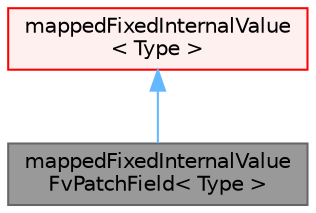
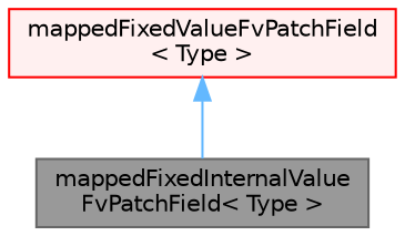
  digraph {
    node [fontname=Helvetica fontsize=10 shape=box style=filled]
    n1 [color=gray40 fillcolor=grey60 fontcolor=black height=0.2 label="mappedFixedInternalValue\lFvPatchField\< Type \>" width=0.4]
-   n2 [color=red fillcolor="#FFF0F0" height=0.2 label="mappedFixedInternalValue\l\< Type \>" width=0.4]
+   n2 [color=red fillcolor="#FFF0F0" height=0.2 label="mappedFixedValueFvPatchField\l\< Type \>" width=0.4]
    n2 -> n1 [color=steelblue1 dir=back fontname=Helvetica fontsize=10 labelfontname=Helvetica labelfontsize=10 style=solid]
  }
